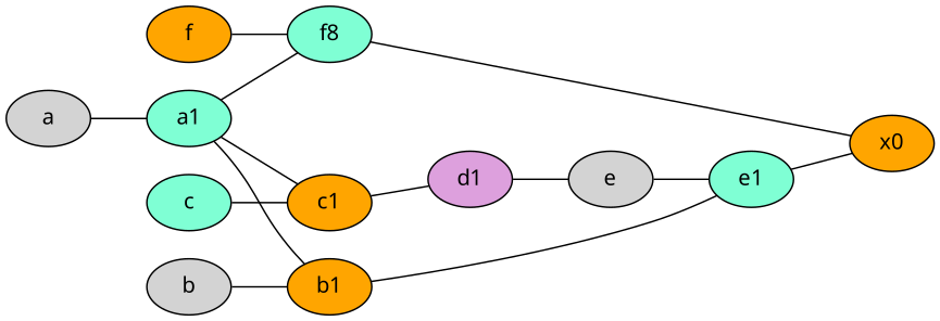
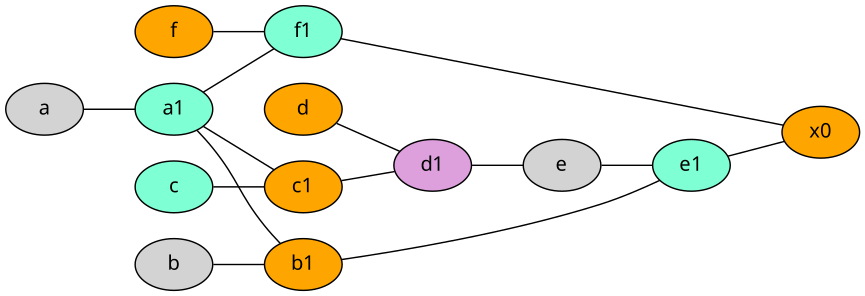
  graph {
    fontname="Noto Sans"
    rankdir=LR
    node [fillcolor=orange fontname="Noto Sans" labelfontsize=50 style=filled]
    edge [fontname="Noto Sans"]
-   f1 [fillcolor=aquamarine label=f8]
+   f1 [fillcolor=aquamarine]
    f
    x0
    a1 [fillcolor=aquamarine]
    b1
    c1
    e1 [fillcolor=aquamarine]
    d1 [fillcolor=plum]
    e [fillcolor=lightgrey]
    c [fillcolor=aquamarine]
+   d
    a [fillcolor=lightgrey]
    b [fillcolor=lightgrey]
    f1 -- x0
    f -- f1
    a1 -- f1
    a1 -- b1
    a1 -- c1
    b1 -- e1
    c1 -- d1
    e1 -- x0
    d1 -- e
    e -- e1
    c -- c1
+   d -- d1
    a -- a1
    b -- b1
  }
